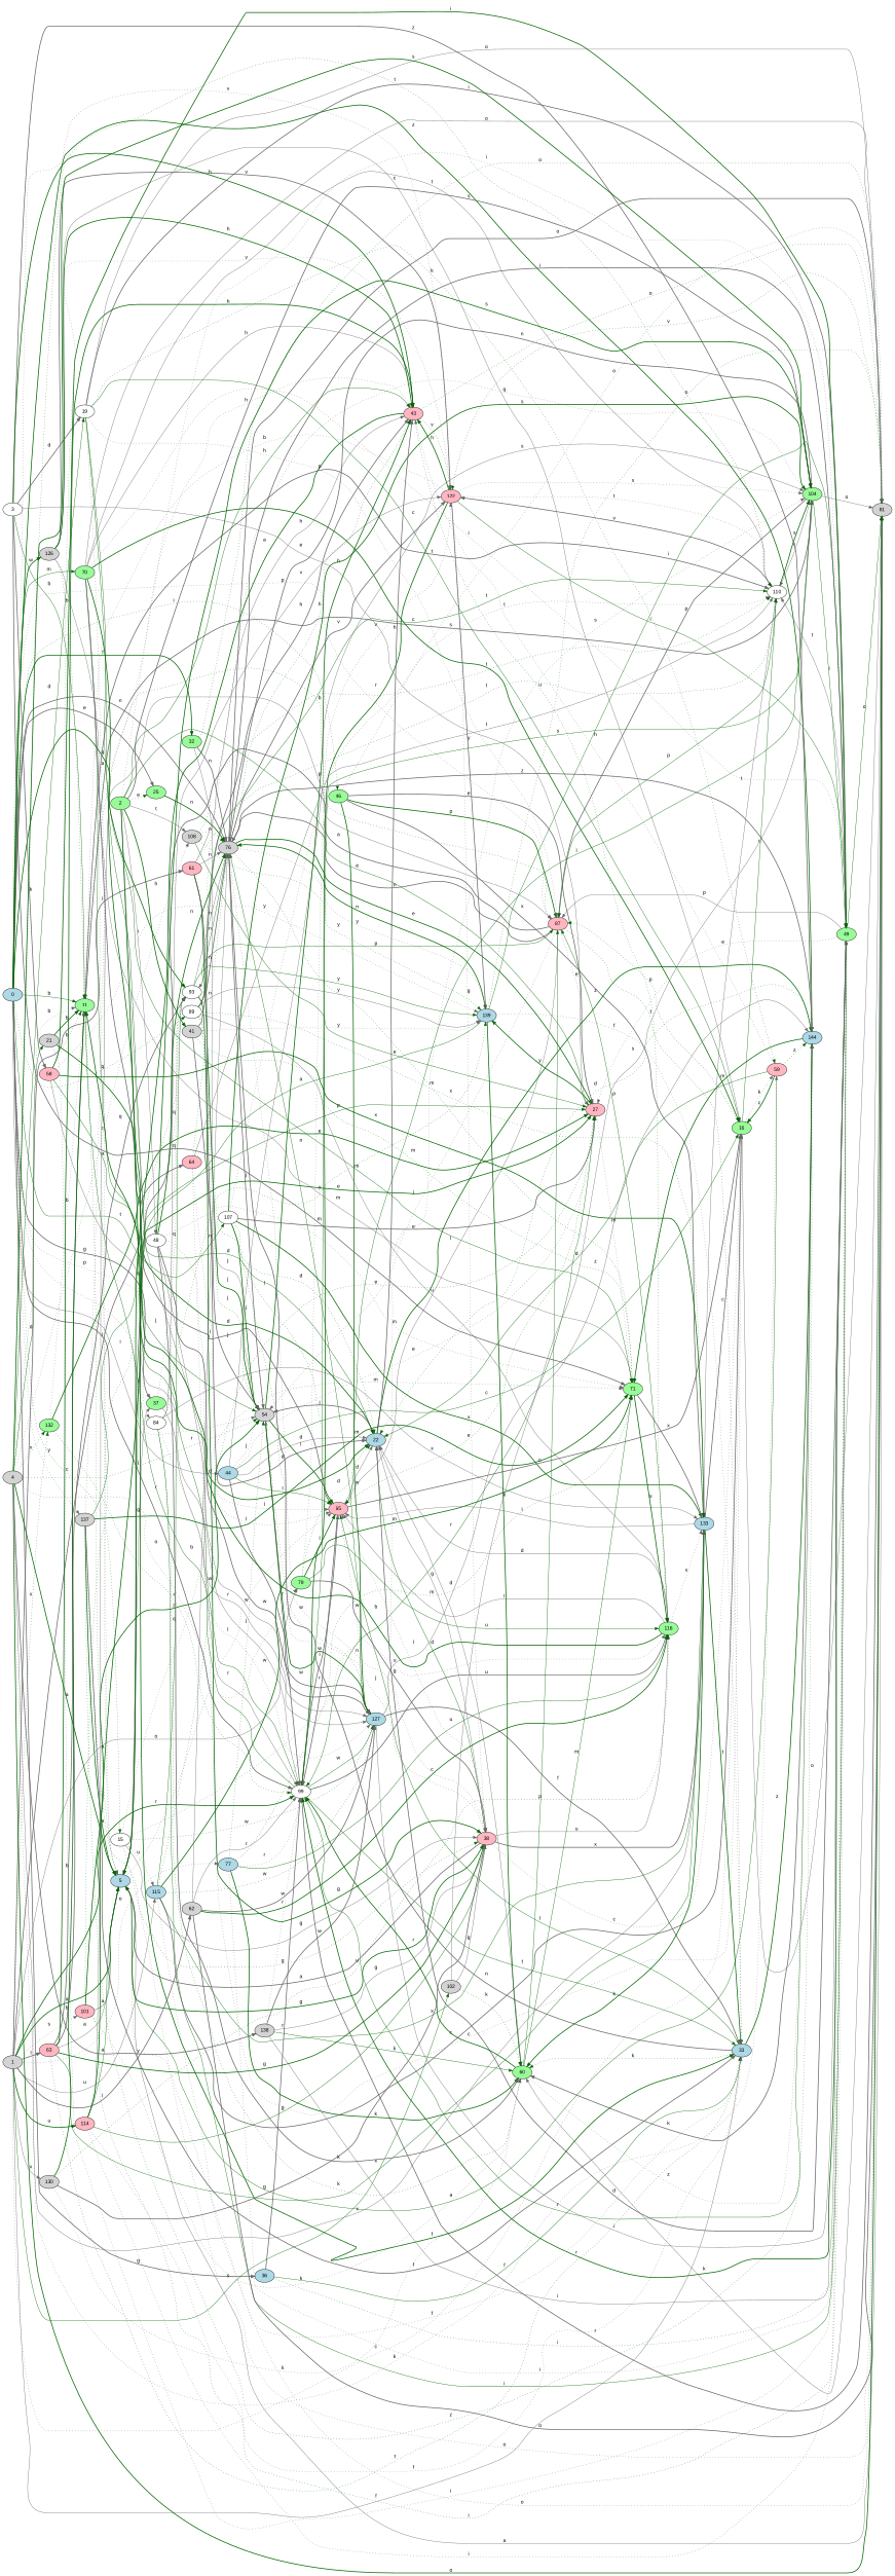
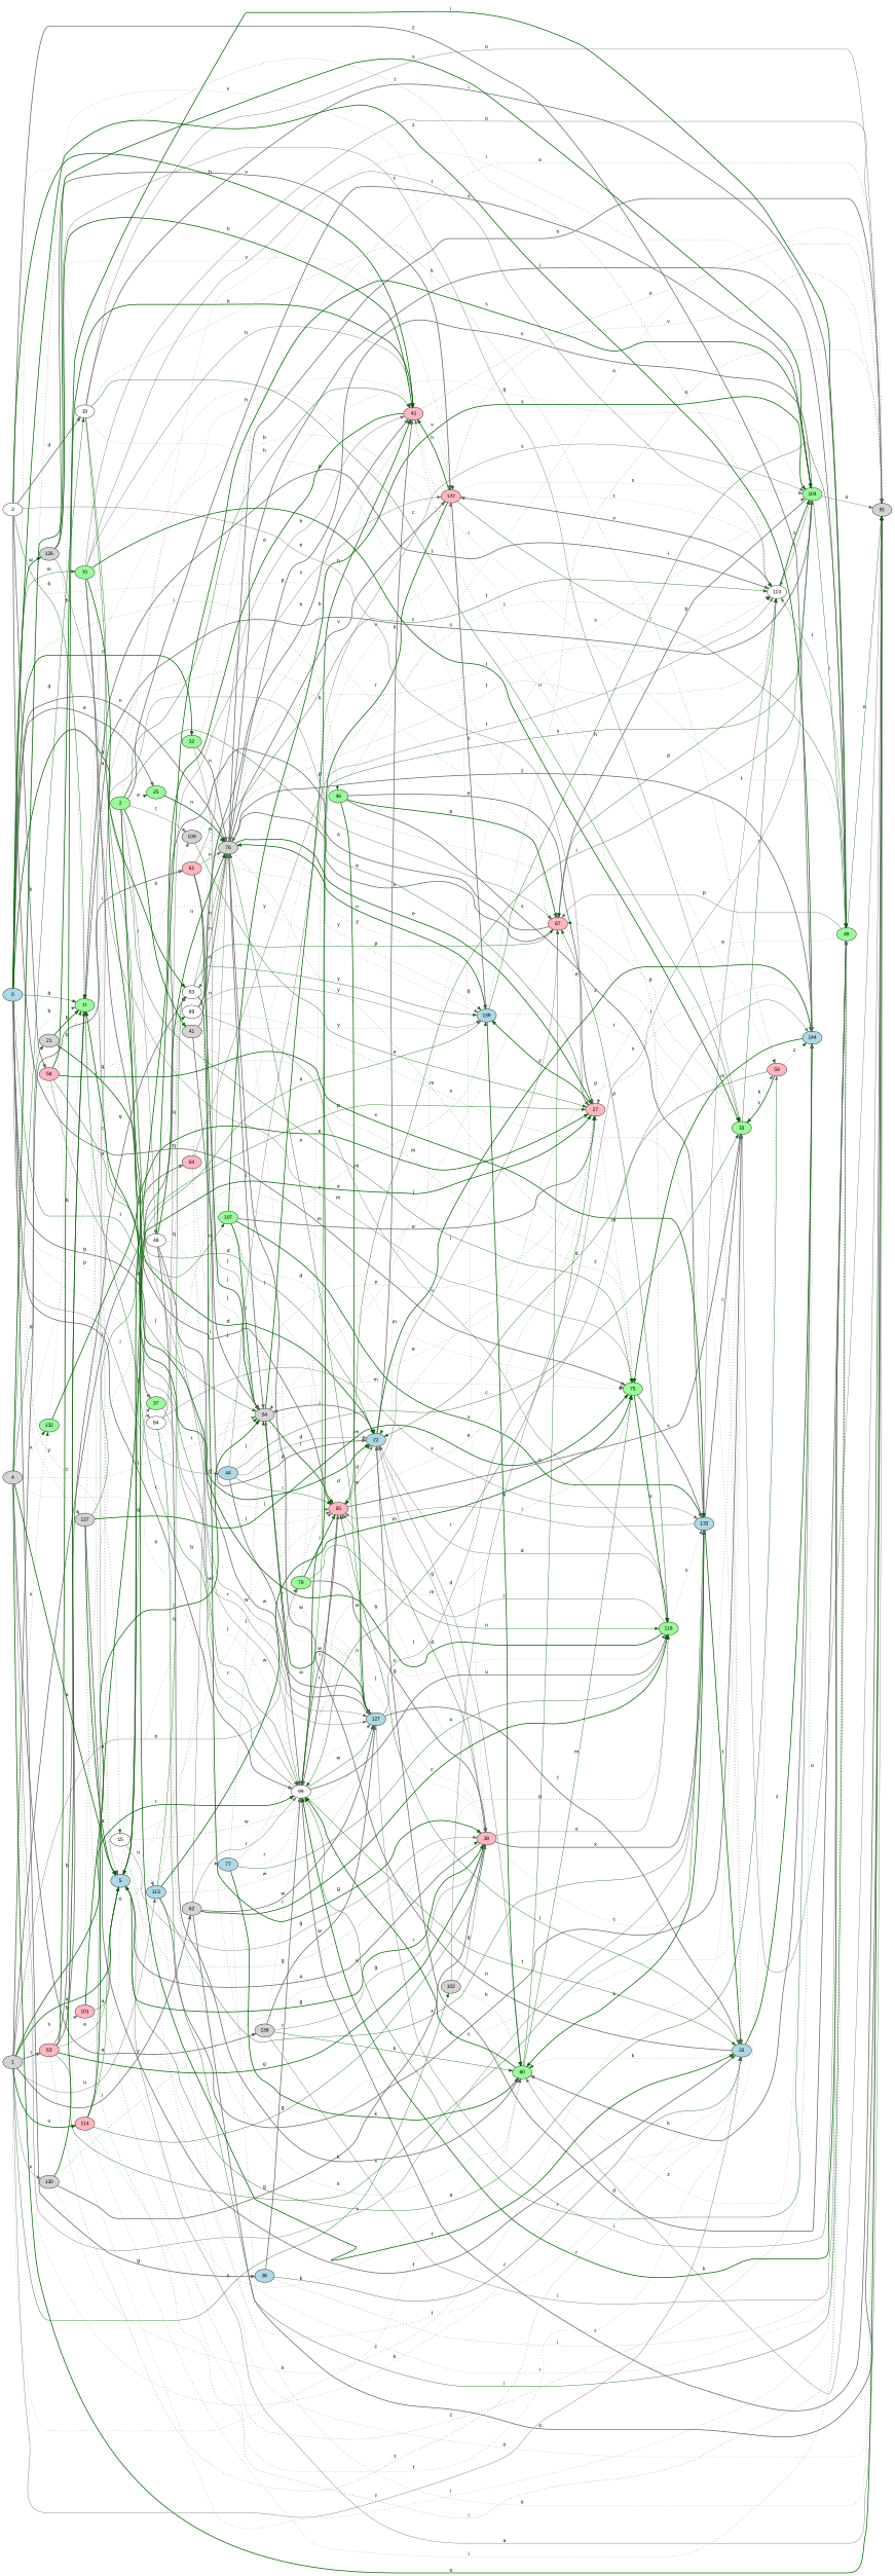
  strict digraph {
    fontname="Liberation Sans"
    rankdir=LR
    node [fillcolor=palegreen fontname="Liberation Sans" style=filled]
    edge [color=gray40 fontname="Liberation Sans" style=bold]
    0 [fillcolor=lightblue]
    11
    15 [fillcolor=white]
    25
    32
    36 [fillcolor=lightblue]
    37
    44 [fillcolor=lightblue]
    46
    54 [fillcolor=lightgrey]
    70
    76 [fillcolor=lightgrey]
    84 [fillcolor=white]
    87 [fillcolor=lightpink]
    89 [fillcolor=white]
    93 [fillcolor=white]
    99 [fillcolor=white]
-   107 [fillcolor=white]
+   107
    122 [fillcolor=lightpink]
    126 [fillcolor=lightgrey]
    137 [fillcolor=lightgrey]
    144 [fillcolor=lightblue]
    5 [fillcolor=lightblue]
    104
    110 [fillcolor=white]
    115 [fillcolor=lightblue]
    127 [fillcolor=lightblue]
-   71
+   71 [label=75]
    81 [fillcolor=lightgrey]
    38 [fillcolor=lightpink]
    116
    33 [fillcolor=lightblue]
    49
    16
    27 [fillcolor=lightpink]
    65 [fillcolor=lightpink]
    22 [fillcolor=lightblue]
    133 [fillcolor=lightblue]
    43 [fillcolor=lightpink]
    139 [fillcolor=lightblue]
    60
    1 [fillcolor=lightgrey]
    61 [fillcolor=lightpink]
    62 [fillcolor=lightgrey]
    63 [fillcolor=lightpink]
    64 [fillcolor=lightpink]
    77 [fillcolor=lightblue]
    79
    101 [fillcolor=lightpink]
    102 [fillcolor=lightgrey]
    114 [fillcolor=lightpink]
    130 [fillcolor=lightgrey]
    132
    59 [fillcolor=lightpink]
    2
    41 [fillcolor=lightgrey]
    48 [fillcolor=white]
    108 [fillcolor=lightgrey]
    3 [fillcolor=white]
    19 [fillcolor=white]
    58 [fillcolor=lightpink]
    4 [fillcolor=lightgrey]
    21 [fillcolor=lightgrey]
    138 [fillcolor=lightgrey]
    0 -> 11 [color=darkgreen label=b style=solid]
    0 -> 15 [color=darkgreen label=c style=dotted]
    0 -> 25 [label=e]
    0 -> 32 [color=darkgreen label=f]
    0 -> 36 [label=g]
    0 -> 37 [label=g]
    0 -> 44 [label=i style=solid]
    0 -> 46 [color=darkgreen label=i style=dotted]
    0 -> 54 [label=j style=dotted]
    0 -> 70 [color=darkgreen label=m style=solid]
    0 -> 76 [label=n]
    0 -> 84 [label=p style=dotted]
    0 -> 87 [label=p style=dotted]
    0 -> 89 [color=darkgreen label=q style=dotted]
    0 -> 93 [color=darkgreen label=q]
    0 -> 99 [label=r]
    0 -> 107 [color=darkgreen label=t style=solid]
    0 -> 122 [label=v style=dotted]
    0 -> 126 [color=darkgreen label=w]
    0 -> 137 [label=y style=dotted]
    0 -> 144 [color=darkgreen label=z]
    11 -> 5 [color=darkgreen label=a style=dotted]
    11 -> 104 [label=s]
    11 -> 110 [label=t]
    15 -> 115 [label=u style=dotted]
    15 -> 127 [color=darkgreen label=w style=dotted]
    15 -> 71 [label=m style=dotted]
    15 -> 81 [label=o style=dotted]
    15 -> 38 [label=g style=solid]
    15 -> 116 [label=u style=dotted]
    25 -> 76 [color=darkgreen label=n]
    32 -> 54 [label=j style=solid]
    32 -> 76 [label=n]
    32 -> 81 [color=darkgreen label=o style=dotted]
    36 -> 99 [label=r]
    36 -> 33 [color=darkgreen label=f style=solid]
    36 -> 49 [color=darkgreen label=i style=dotted]
    37 -> 93 [label=q style=dotted]
    37 -> 99 [label=r style=solid]
    44 -> 54 [label=j style=dotted]
    44 -> 104 [label=s style=solid]
    44 -> 127 [label=w]
    44 -> 16 [color=darkgreen label=c style=solid]
    44 -> 27 [label=e style=dotted]
    44 -> 65 [color=darkgreen label=l style=solid]
    44 -> 22 [label=d style=solid]
    46 -> 87 [color=darkgreen label=p]
    46 -> 127 [color=darkgreen label=w]
    46 -> 81 [label=o style=dotted]
    46 -> 27 [label=e]
    46 -> 133 [label=x]
    54 -> 99 [label=r]
    54 -> 127 [color=darkgreen label=w]
    54 -> 65 [color=darkgreen label=l]
    54 -> 43 [color=darkgreen label=h]
    70 -> 99 [color=darkgreen label=r style=solid]
    70 -> 5 [label=a style=dotted]
    70 -> 110 [label=t style=solid]
    70 -> 81 [label=o style=solid]
    70 -> 49 [label=i style=dotted]
    70 -> 16 [color=darkgreen label=c]
    70 -> 65 [label=l]
    70 -> 22 [color=darkgreen label=d]
    70 -> 43 [label=h style=solid]
    76 -> 54 [label=j]
    76 -> 122 [label=v]
    76 -> 144 [label=z]
    76 -> 71 [color=darkgreen label=m style=dotted]
    76 -> 81 [label=o]
    76 -> 49 [label=i]
    76 -> 27 [color=darkgreen label=e]
    76 -> 43 [color=darkgreen label=h style=dotted]
    76 -> 139 [label=y style=dotted]
    84 -> 93 [color=darkgreen label=q style=dotted]
    84 -> 122 [label=v style=solid]
    84 -> 127 [label=w style=dotted]
    84 -> 49 [color=darkgreen label=i style=solid]
    84 -> 133 [label=x style=solid]
    84 -> 139 [color=darkgreen label=y style=dotted]
    84 -> 60 [color=darkgreen label=k style=dotted]
    87 -> 11 [color=darkgreen label=b style=dotted]
    87 -> 54 [label=j style=dotted]
    87 -> 76 [label=n]
    87 -> 5 [label=a]
    87 -> 33 [color=darkgreen label=f style=dotted]
    87 -> 27 [label=e style=dotted]
    87 -> 65 [label=l style=solid]
    89 -> 54 [color=darkgreen label=j style=dotted]
    89 -> 76 [color=darkgreen label=n style=solid]
    89 -> 87 [color=darkgreen label=p style=solid]
    89 -> 116 [label=u style=solid]
    89 -> 65 [color=darkgreen label=l style=dotted]
    89 -> 133 [color=darkgreen label=x style=dotted]
    89 -> 43 [label=h]
    89 -> 139 [label=y style=solid]
    93 -> 76 [label=n style=solid]
    93 -> 110 [color=darkgreen label=t style=solid]
    93 -> 38 [color=darkgreen label=g]
    93 -> 139 [color=darkgreen label=y style=solid]
    99 -> 11 [color=darkgreen label=b style=solid]
    99 -> 104 [color=darkgreen label=s style=solid]
    99 -> 127 [color=darkgreen label=w style=solid]
    99 -> 116 [label=u]
    99 -> 33 [color=darkgreen label=f style=solid]
    99 -> 65 [label=l]
    107 -> 54 [color=darkgreen label=j]
    107 -> 104 [color=darkgreen label=s]
    107 -> 110 [label=t style=dotted]
    107 -> 127 [color=darkgreen label=w style=dotted]
    107 -> 27 [label=e]
    107 -> 22 [color=darkgreen label=d style=dotted]
    107 -> 133 [color=darkgreen label=x]
    122 -> 11 [label=b style=dotted]
    122 -> 99 [color=darkgreen label=r]
    122 -> 104 [label=s style=dotted]
    122 -> 110 [label=t style=dotted]
    122 -> 38 [label=g style=dotted]
    122 -> 49 [color=darkgreen label=i style=solid]
    122 -> 43 [color=darkgreen label=h]
    122 -> 139 [label=y]
    126 -> 11 [color=darkgreen label=b style=dotted]
    126 -> 122 [label=v]
    126 -> 71 [label=m style=solid]
    126 -> 16 [label=c style=solid]
    126 -> 43 [color=darkgreen label=h]
    137 -> 144 [color=darkgreen label=z style=dotted]
    137 -> 5 [color=darkgreen label=a]
    137 -> 71 [color=darkgreen label=m]
    137 -> 38 [color=darkgreen label=g style=dotted]
    137 -> 33 [label=f]
    137 -> 27 [color=darkgreen label=p style=solid]
    137 -> 43 [label=h style=dotted]
    144 -> 99 [color=darkgreen label=r style=solid]
    144 -> 71 [color=darkgreen label=m]
    144 -> 22 [color=darkgreen label=d style=dotted]
    144 -> 60 [label=k]
    5 -> 37 [label=g style=solid]
    5 -> 38 [color=darkgreen label=g]
    5 -> 33 [label=f style=dotted]
    5 -> 65 [label=l style=dotted]
    104 -> 76 [label=n]
    104 -> 87 [label=p]
    104 -> 93 [label=q style=dotted]
    104 -> 110 [label=t style=solid]
    104 -> 81 [label=o style=solid]
    104 -> 49 [color=darkgreen label=i style=solid]
    104 -> 65 [color=darkgreen label=l style=solid]
    110 -> 87 [color=darkgreen label=p style=solid]
    110 -> 122 [label=v]
    110 -> 104 [color=darkgreen label=s]
    115 -> 93 [color=darkgreen label=q style=solid]
    115 -> 127 [color=darkgreen label=w style=dotted]
    115 -> 71 [color=darkgreen label=m]
    115 -> 81 [label=o style=dotted]
    115 -> 16 [label=c]
    115 -> 27 [color=darkgreen label=e style=dotted]
    115 -> 133 [color=darkgreen label=x style=solid]
    127 -> 76 [color=darkgreen label=n style=solid]
    127 -> 144 [label=z style=solid]
    127 -> 104 [label=s style=dotted]
    127 -> 33 [label=f]
    127 -> 49 [label=i style=solid]
    71 -> 116 [color=darkgreen label=u]
    71 -> 133 [label=x]
    81 -> 99 [label=r]
    81 -> 122 [color=darkgreen label=v style=dotted]
    81 -> 5 [label=a style=solid]
    81 -> 60 [label=k style=solid]
    38 -> 54 [label=j style=dotted]
    38 -> 76 [label=n style=dotted]
    38 -> 5 [label=a]
    38 -> 116 [label=u style=solid]
    38 -> 16 [label=c style=dotted]
    38 -> 65 [label=l style=dotted]
    38 -> 22 [color=darkgreen label=d style=solid]
    38 -> 133 [label=x]
    116 -> 11 [color=darkgreen label=b]
    116 -> 87 [color=darkgreen label=p style=solid]
    116 -> 65 [label=l style=solid]
    116 -> 22 [label=d style=solid]
    116 -> 133 [label=x style=dotted]
    33 -> 76 [label=n]
    33 -> 144 [color=darkgreen label=z]
    33 -> 65 [color=darkgreen label=l style=solid]
    33 -> 60 [color=darkgreen label=k style=dotted]
    49 -> 87 [label=p style=solid]
    49 -> 99 [color=darkgreen label=r]
    49 -> 110 [label=t style=solid]
    49 -> 81 [color=darkgreen label=o style=solid]
    49 -> 27 [label=e style=dotted]
    49 -> 22 [label=d]
    16 -> 87 [color=darkgreen label=p style=dotted]
    16 -> 110 [color=darkgreen label=t style=solid]
    16 -> 81 [label=o style=solid]
    16 -> 59 [label=k style=dotted]
    27 -> 99 [color=darkgreen label=r style=solid]
    27 -> 71 [label=m style=dotted]
    27 -> 139 [color=darkgreen label=y]
    65 -> 99 [label=r]
    65 -> 127 [label=w style=dotted]
    65 -> 16 [label=c]
    65 -> 27 [color=darkgreen label=e style=dotted]
    65 -> 22 [label=d style=solid]
    22 -> 54 [label=j]
    22 -> 144 [color=darkgreen label=z]
    22 -> 38 [label=g style=solid]
    22 -> 43 [label=h]
    133 -> 110 [label=t style=solid]
    133 -> 33 [color=darkgreen label=f]
    133 -> 16 [label=c]
    133 -> 65 [label=l style=solid]
    133 -> 60 [color=darkgreen label=k]
    43 -> 122 [color=darkgreen label=v style=dotted]
    43 -> 5 [color=darkgreen label=a]
    43 -> 81 [color=darkgreen label=o style=dotted]
    43 -> 116 [color=darkgreen label=u style=dotted]
    139 -> 76 [color=darkgreen label=n]
    139 -> 5 [color=darkgreen label=a style=solid]
    139 -> 81 [color=darkgreen label=o style=dotted]
    139 -> 33 [label=f style=dotted]
    139 -> 49 [color=darkgreen label=i style=solid]
    139 -> 60 [color=darkgreen label=k]
    60 -> 87 [color=darkgreen label=p style=solid]
    60 -> 99 [color=darkgreen label=r]
    60 -> 144 [label=z style=dotted]
    60 -> 71 [color=darkgreen label=m style=solid]
    60 -> 22 [label=d style=solid]
    1 -> 99 [color=darkgreen label=r]
    1 -> 5 [color=darkgreen label=a]
    1 -> 115 [label=u style=solid]
    1 -> 33 [label=f style=solid]
    1 -> 16 [label=c style=dotted]
    1 -> 61 [label=l]
    1 -> 62 [label=l]
    1 -> 63 [label=l]
    1 -> 64 [label=l]
    1 -> 77 [label=o style=dotted]
    1 -> 79 [label=o style=solid]
    1 -> 101 [label=s style=dotted]
    1 -> 102 [color=darkgreen label=s style=solid]
    1 -> 114 [color=darkgreen label=u]
    1 -> 130 [label=x style=solid]
    1 -> 132 [color=darkgreen label=x style=dotted]
    61 -> 54 [color=darkgreen label=j]
    61 -> 76 [label=n style=solid]
    61 -> 110 [color=darkgreen label=t style=dotted]
    61 -> 22 [label=d]
    61 -> 43 [label=h style=solid]
    62 -> 76 [label=n style=solid]
    62 -> 99 [label=r style=solid]
    62 -> 127 [label=w]
    62 -> 81 [label=o]
    62 -> 116 [color=darkgreen label=c]
    63 -> 11 [label=b]
    63 -> 93 [label=q]
    63 -> 5 [label=a style=solid]
    63 -> 38 [color=darkgreen label=g]
    63 -> 33 [color=darkgreen label=f style=dotted]
    63 -> 133 [color=darkgreen label=x style=solid]
    63 -> 43 [color=darkgreen label=h]
    64 -> 76 [color=darkgreen label=n style=dotted]
    64 -> 110 [label=t style=solid]
    64 -> 16 [label=c style=dotted]
    64 -> 65 [label=l style=dotted]
    77 -> 54 [color=darkgreen label=j style=dotted]
    77 -> 99 [label=r style=dotted]
    77 -> 71 [color=darkgreen label=m style=dotted]
    77 -> 116 [color=darkgreen label=u style=solid]
    77 -> 49 [label=i style=dotted]
    77 -> 60 [color=darkgreen label=k]
    79 -> 122 [label=v style=dotted]
    79 -> 38 [label=g]
    79 -> 116 [color=darkgreen label=u style=solid]
    79 -> 65 [color=darkgreen label=l]
    79 -> 22 [color=darkgreen label=d style=dotted]
    101 -> 54 [color=darkgreen label=j]
    101 -> 93 [color=darkgreen label=q style=dotted]
    101 -> 5 [color=darkgreen label=a style=solid]
    101 -> 49 [color=darkgreen label=i style=dotted]
    101 -> 60 [label=k style=dotted]
    102 -> 104 [label=s style=solid]
    102 -> 38 [label=g style=solid]
    102 -> 60 [color=darkgreen label=k style=dotted]
    114 -> 87 [label=p style=solid]
    114 -> 5 [color=darkgreen label=a style=solid]
    114 -> 38 [color=darkgreen label=g style=solid]
    114 -> 33 [label=f style=dotted]
    114 -> 49 [label=i style=dotted]
    114 -> 27 [color=darkgreen label=e]
    130 -> 11 [color=darkgreen label=b]
    130 -> 38 [label=g]
    130 -> 116 [color=darkgreen label=u style=dotted]
    130 -> 60 [label=k style=dotted]
    132 -> 11 [label=b style=dotted]
-   132 -> 99 [color=darkgreen label=r style=dotted]
    132 -> 27 [color=darkgreen label=e]
    59 -> 144 [color=darkgreen label=z style=dotted]
    59 -> 5 [color=darkgreen label=a style=solid]
    59 -> 16 [color=darkgreen label=c]
    59 -> 22 [color=darkgreen label=d style=solid]
    59 -> 43 [label=h style=dotted]
    2 -> 25 [color=darkgreen label=e style=dotted]
    2 -> 104 [label=s]
    2 -> 127 [label=w style=solid]
    2 -> 33 [color=darkgreen label=f]
    2 -> 49 [label=i style=dotted]
    2 -> 27 [color=darkgreen label=e style=solid]
    2 -> 43 [color=darkgreen label=h style=solid]
    2 -> 41 [color=darkgreen label=h]
    2 -> 48 [label=i style=solid]
    2 -> 108 [label=t style=solid]
    41 -> 54 [label=j]
    41 -> 76 [label=n]
    41 -> 71 [color=darkgreen label=m style=dotted]
    41 -> 139 [label=y style=dotted]
    48 -> 76 [color=darkgreen label=n]
    48 -> 93 [label=q style=dotted]
    48 -> 99 [label=r style=solid]
    48 -> 104 [color=darkgreen label=s]
    48 -> 127 [label=w]
    48 -> 71 [label=m style=dotted]
    48 -> 65 [label=l style=dotted]
    48 -> 60 [label=k]
    108 -> 76 [color=darkgreen label=n style=dotted]
    108 -> 110 [color=darkgreen label=t style=dotted]
    108 -> 27 [color=darkgreen label=e style=solid]
    108 -> 139 [color=darkgreen label=y style=dotted]
    3 -> 11 [color=darkgreen label=b style=solid]
    3 -> 144 [label=z]
    3 -> 71 [label=m]
    3 -> 27 [label=e style=solid]
    3 -> 43 [color=darkgreen label=h]
    3 -> 19 [label=d]
    3 -> 58 [label=k]
    19 -> 87 [label=p style=dotted]
    19 -> 5 [label=a style=dotted]
    19 -> 71 [color=darkgreen label=m style=solid]
    19 -> 81 [label=o style=solid]
    19 -> 49 [label=i]
    19 -> 16 [color=darkgreen label=c style=solid]
    19 -> 22 [color=darkgreen label=d style=solid]
    19 -> 59 [color=darkgreen label=k style=dotted]
    58 -> 11 [color=darkgreen label=b style=dotted]
    58 -> 54 [color=darkgreen label=j style=solid]
    58 -> 127 [label=w style=solid]
    58 -> 49 [color=darkgreen label=i]
    58 -> 133 [color=darkgreen label=x]
    58 -> 139 [label=y style=dotted]
    4 -> 11 [label=b style=dotted]
    4 -> 54 [color=darkgreen label=j style=dotted]
    4 -> 5 [color=darkgreen label=a]
    4 -> 104 [color=darkgreen label=s]
    4 -> 110 [color=darkgreen label=t style=dotted]
    4 -> 81 [color=darkgreen label=o]
    4 -> 133 [label=x style=solid]
    4 -> 79 [label=o style=dotted]
    4 -> 132 [color=darkgreen label=x style=dotted]
    4 -> 59 [label=k style=dotted]
    4 -> 108 [label=t style=dotted]
    4 -> 19 [color=darkgreen label=d style=solid]
    4 -> 21 [color=darkgreen label=d style=solid]
    4 -> 138 [label=y]
    21 -> 11 [color=darkgreen label=b]
    21 -> 122 [label=v style=dotted]
    21 -> 49 [label=i style=dotted]
    21 -> 22 [color=darkgreen label=d]
    138 -> 99 [label=r style=dotted]
    138 -> 127 [label=w]
    138 -> 38 [label=g style=solid]
    138 -> 49 [label=i style=solid]
    138 -> 60 [color=darkgreen label=k style=solid]
  }
